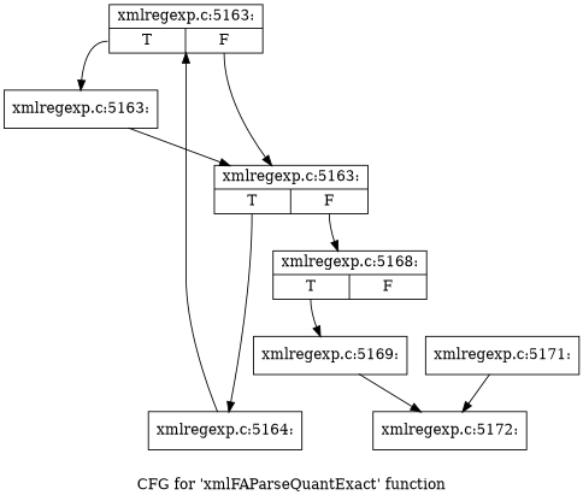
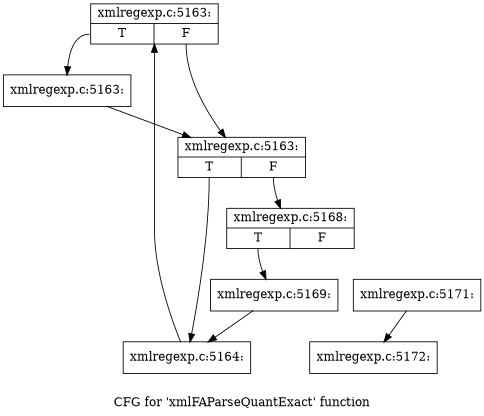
  digraph {
    label="CFG for 'xmlFAParseQuantExact' function"
    node [shape=record]
    n1 [label="{xmlregexp.c:5163:|{<s0>T|<s1>F}}"]
    n2 [label="{xmlregexp.c:5163:}"]
    n3 [label="{xmlregexp.c:5163:|{<s0>T|<s1>F}}"]
    n4 [label="{xmlregexp.c:5164:}"]
    n5 [label="{xmlregexp.c:5168:|{<s0>T|<s1>F}}"]
    n6 [label="{xmlregexp.c:5169:}"]
    n7 [label="{xmlregexp.c:5172:}"]
    n8 [label="{xmlregexp.c:5171:}"]
    n1 -> n2 [tailport=s0]
    n1 -> n3 [tailport=s1]
    n2 -> n3
    n3 -> n4 [tailport=s0]
    n3 -> n5 [tailport=s1]
    n4 -> n1
    n5 -> n6 [tailport=s0]
-   n6 -> n7
+   n6 -> n4
    n8 -> n7
  }
